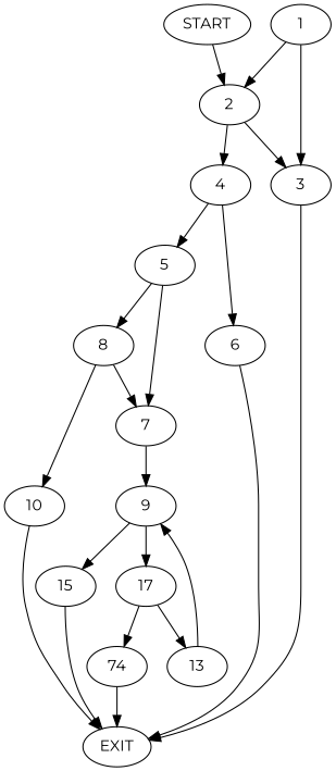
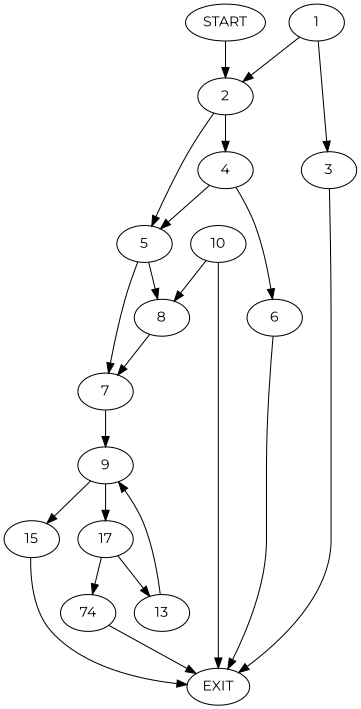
  digraph {
    fontname=Montserrat
    node [fontname=Montserrat]
    edge [fontname=Montserrat]
    n1 [label=START]
    2
    1
    3
    n5 [label=EXIT]
    4
    5
    6
    7
    8
    9
    10
    n13 [label=17]
    n14 [label=15]
    13
    n16 [label=74]
    n1 -> 2
-   2 -> 3
+   2 -> 5
    2 -> 4
    1 -> 2
    1 -> 3
    3 -> n5
    4 -> 5
    4 -> 6
    5 -> 7
    5 -> 8
    6 -> n5
    7 -> 9
    8 -> 7
-   8 -> 10
+   10 -> 8
    9 -> n13
    9 -> n14
    10 -> n5
    n13 -> 13
    n13 -> n16
    n14 -> n5
    13 -> 9
    n16 -> n5
  }
